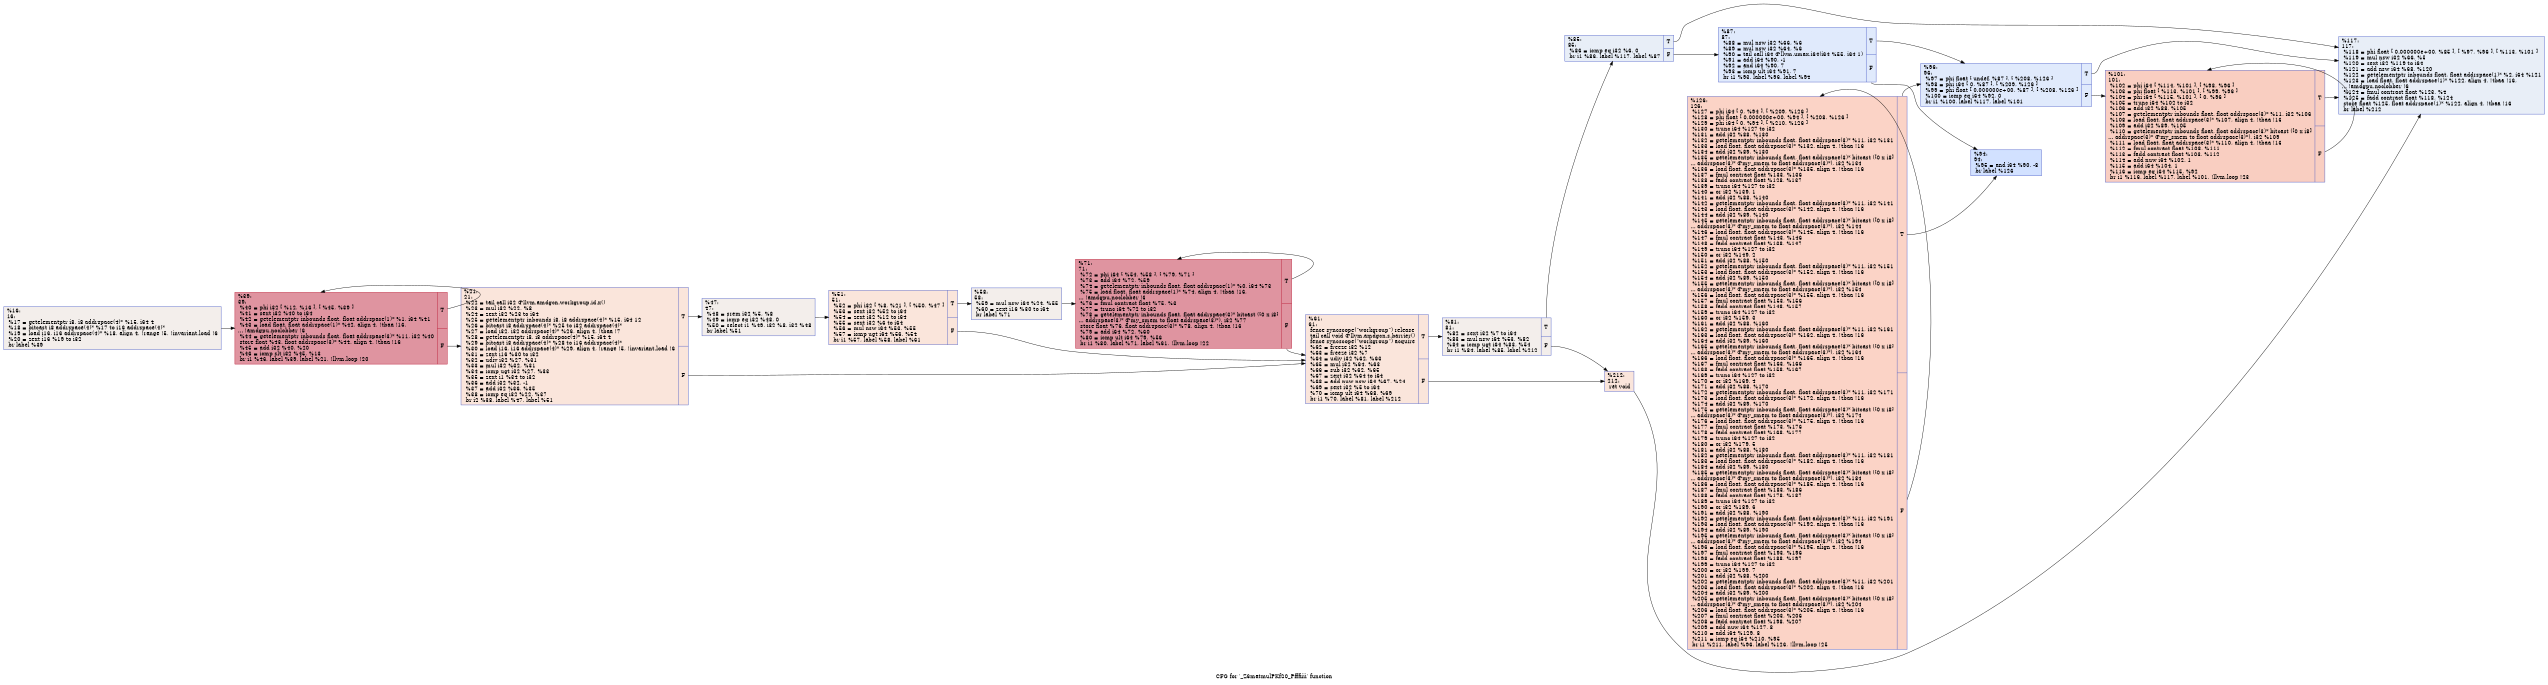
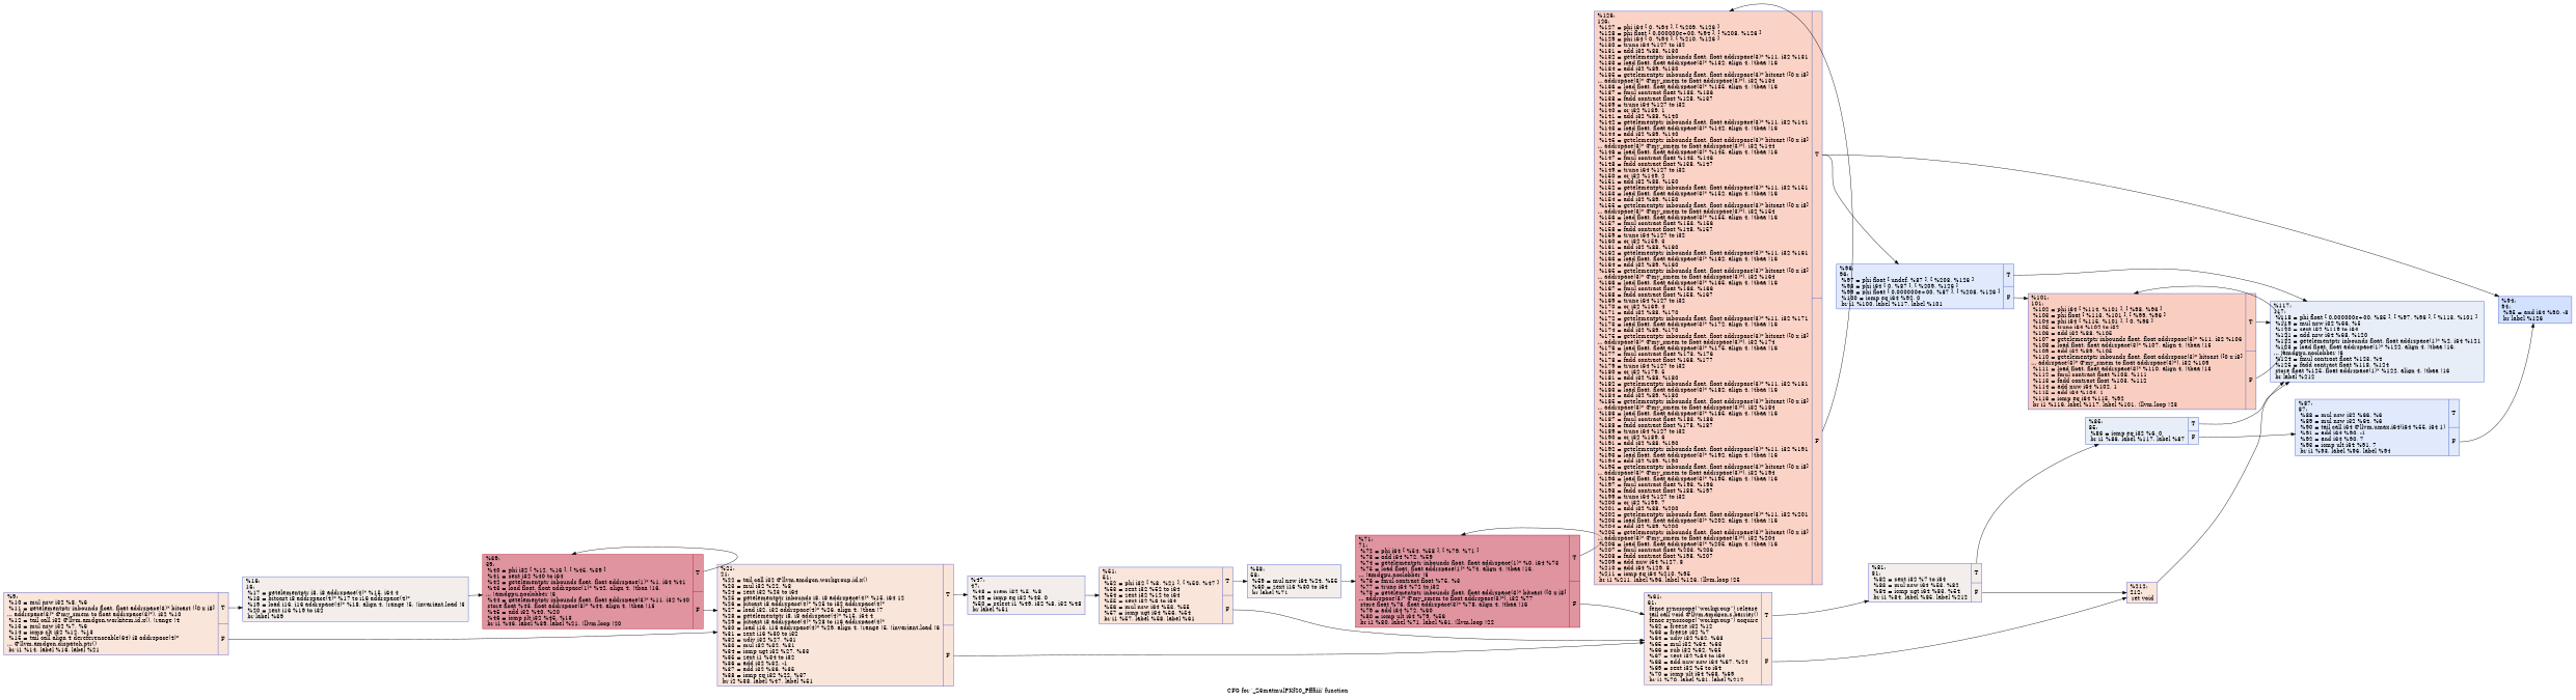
  digraph {
    label="CFG for '_Z6matmulPKfS0_Pfffiiii' function"
    rankdir=LR
    node [color="#3d50c3ff" fillcolor="#f4c5ad70" shape=record style=filled]
    edge [tailport=s0]
+   n1 [label="{%9:\l  %10 = mul nsw i32 %8, %6\l  %11 = getelementptr inbounds float, float addrspace(3)* bitcast ([0 x i8]\l... addrspace(3)* @my_smem to float addrspace(3)*), i32 %10\l  %12 = tail call i32 @llvm.amdgcn.workitem.id.x(), !range !4\l  %13 = mul nsw i32 %7, %6\l  %14 = icmp slt i32 %12, %13\l  %15 = tail call align 4 dereferenceable(64) i8 addrspace(4)*\l... @llvm.amdgcn.dispatch.ptr()\l  br i1 %14, label %16, label %21\l|{<s0>T|<s1>F}}"]
    n2 [fillcolor="#e5d8d170" label="{%16:\l16:                                               \l  %17 = getelementptr i8, i8 addrspace(4)* %15, i64 4\l  %18 = bitcast i8 addrspace(4)* %17 to i16 addrspace(4)*\l  %19 = load i16, i16 addrspace(4)* %18, align 4, !range !5, !invariant.load !6\l  %20 = zext i16 %19 to i32\l  br label %39\l}"]
    n3 [label="{%21:\l21:                                               \l  %22 = tail call i32 @llvm.amdgcn.workgroup.id.x()\l  %23 = mul i32 %22, %8\l  %24 = zext i32 %23 to i64\l  %25 = getelementptr inbounds i8, i8 addrspace(4)* %15, i64 12\l  %26 = bitcast i8 addrspace(4)* %25 to i32 addrspace(4)*\l  %27 = load i32, i32 addrspace(4)* %26, align 4, !tbaa !7\l  %28 = getelementptr i8, i8 addrspace(4)* %15, i64 4\l  %29 = bitcast i8 addrspace(4)* %28 to i16 addrspace(4)*\l  %30 = load i16, i16 addrspace(4)* %29, align 4, !range !5, !invariant.load !6\l  %31 = zext i16 %30 to i32\l  %32 = udiv i32 %27, %31\l  %33 = mul i32 %32, %31\l  %34 = icmp ugt i32 %27, %33\l  %35 = zext i1 %34 to i32\l  %36 = add i32 %32, -1\l  %37 = add i32 %36, %35\l  %38 = icmp eq i32 %22, %37\l  br i2 %38, label %47, label %51\l|{<s0>T|<s1>F}}"]
    n4 [color="#b70d28ff" fillcolor="#b70d2870" label="{%39:\l39:                                               \l  %40 = phi i32 [ %12, %16 ], [ %45, %39 ]\l  %41 = sext i32 %40 to i64\l  %42 = getelementptr inbounds float, float addrspace(1)* %1, i64 %41\l  %43 = load float, float addrspace(1)* %42, align 4, !tbaa !16,\l... !amdgpu.noclobber !6\l  %44 = getelementptr inbounds float, float addrspace(3)* %11, i32 %40\l  store float %43, float addrspace(3)* %44, align 4, !tbaa !16\l  %45 = add i32 %40, %20\l  %46 = icmp slt i32 %45, %13\l  br i1 %46, label %39, label %21, !llvm.loop !20\l|{<s0>T|<s1>F}}"]
    n5 [fillcolor="#e5d8d170" label="{%47:\l47:                                               \l  %48 = srem i32 %5, %8\l  %49 = icmp eq i32 %48, 0\l  %50 = select i1 %49, i32 %8, i32 %48\l  br label %51\l}"]
    n6 [label="{%61:\l61:                                               \l  fence syncscope(\"workgroup\") release\l  tail call void @llvm.amdgcn.s.barrier()\l  fence syncscope(\"workgroup\") acquire\l  %62 = freeze i32 %12\l  %63 = freeze i32 %7\l  %64 = udiv i32 %62, %63\l  %65 = mul i32 %64, %63\l  %66 = sub i32 %62, %65\l  %67 = zext i32 %64 to i64\l  %68 = add nuw nsw i64 %67, %24\l  %69 = sext i32 %5 to i64\l  %70 = icmp ult i64 %68, %69\l  br i1 %70, label %81, label %212\l|{<s0>T|<s1>F}}"]
    n7 [label="{%51:\l51:                                               \l  %52 = phi i32 [ %8, %21 ], [ %50, %47 ]\l  %53 = sext i32 %52 to i64\l  %54 = zext i32 %12 to i64\l  %55 = sext i32 %6 to i64\l  %56 = mul nsw i64 %53, %55\l  %57 = icmp ugt i64 %56, %54\l  br i1 %57, label %58, label %61\l|{<s0>T|<s1>F}}"]
    n8 [fillcolor="#e5d8d170" label="{%58:\l58:                                               \l  %59 = mul nsw i64 %24, %55\l  %60 = zext i16 %30 to i64\l  br label %71\l}"]
    n9 [color="#b70d28ff" fillcolor="#b70d2870" label="{%71:\l71:                                               \l  %72 = phi i64 [ %54, %58 ], [ %79, %71 ]\l  %73 = add i64 %72, %59\l  %74 = getelementptr inbounds float, float addrspace(1)* %0, i64 %73\l  %75 = load float, float addrspace(1)* %74, align 4, !tbaa !16,\l... !amdgpu.noclobber !6\l  %76 = fmul contract float %75, %3\l  %77 = trunc i64 %72 to i32\l  %78 = getelementptr inbounds float, float addrspace(3)* bitcast ([0 x i8]\l... addrspace(3)* @my_smem to float addrspace(3)*), i32 %77\l  store float %76, float addrspace(3)* %78, align 4, !tbaa !16\l  %79 = add i64 %72, %60\l  %80 = icmp ult i64 %79, %56\l  br i1 %80, label %71, label %61, !llvm.loop !22\l|{<s0>T|<s1>F}}"]
    n10 [fillcolor="#e5d8d170" label="{%81:\l81:                                               \l  %82 = sext i32 %7 to i64\l  %83 = mul nsw i64 %53, %82\l  %84 = icmp ugt i64 %83, %54\l  br i1 %84, label %85, label %212\l|{<s0>T|<s1>F}}"]
    n11 [label="{%212:\l212:                                              \l  ret void\l}"]
    n12 [fillcolor="#cbd8ee70" label="{%85:\l85:                                               \l  %86 = icmp eq i32 %6, 0\l  br i1 %86, label %117, label %87\l|{<s0>T|<s1>F}}"]
    n13 [fillcolor="#cbd8ee70" label="{%117:\l117:                                              \l  %118 = phi float [ 0.000000e+00, %85 ], [ %97, %96 ], [ %113, %101 ]\l  %119 = mul nsw i32 %66, %5\l  %120 = sext i32 %119 to i64\l  %121 = add nsw i64 %68, %120\l  %122 = getelementptr inbounds float, float addrspace(1)* %2, i64 %121\l  %123 = load float, float addrspace(1)* %122, align 4, !tbaa !16,\l... !amdgpu.noclobber !6\l  %124 = fmul contract float %123, %4\l  %125 = fadd contract float %118, %124\l  store float %125, float addrspace(1)* %122, align 4, !tbaa !16\l  br label %212\l}"]
    n14 [fillcolor="#b9d0f970" label="{%87:\l87:                                               \l  %88 = mul nsw i32 %66, %6\l  %89 = mul nsw i32 %64, %6\l  %90 = tail call i64 @llvm.umax.i64(i64 %55, i64 1)\l  %91 = add i64 %90, -1\l  %92 = and i64 %90, 7\l  %93 = icmp ult i64 %91, 7\l  br i1 %93, label %96, label %94\l|{<s0>T|<s1>F}}"]
    n15 [fillcolor="#b9d0f970" label="{%96:\l96:                                               \l  %97 = phi float [ undef, %87 ], [ %208, %126 ]\l  %98 = phi i64 [ 0, %87 ], [ %209, %126 ]\l  %99 = phi float [ 0.000000e+00, %87 ], [ %208, %126 ]\l  %100 = icmp eq i64 %92, 0\l  br i1 %100, label %117, label %101\l|{<s0>T|<s1>F}}"]
    n16 [fillcolor="#9abbff70" label="{%94:\l94:                                               \l  %95 = and i64 %90, -8\l  br label %126\l}"]
    n17 [fillcolor="#f2907270" label="{%101:\l101:                                              \l  %102 = phi i64 [ %114, %101 ], [ %98, %96 ]\l  %103 = phi float [ %113, %101 ], [ %99, %96 ]\l  %104 = phi i64 [ %115, %101 ], [ 0, %96 ]\l  %105 = trunc i64 %102 to i32\l  %106 = add i32 %88, %105\l  %107 = getelementptr inbounds float, float addrspace(3)* %11, i32 %106\l  %108 = load float, float addrspace(3)* %107, align 4, !tbaa !16\l  %109 = add i32 %89, %105\l  %110 = getelementptr inbounds float, float addrspace(3)* bitcast ([0 x i8]\l... addrspace(3)* @my_smem to float addrspace(3)*), i32 %109\l  %111 = load float, float addrspace(3)* %110, align 4, !tbaa !16\l  %112 = fmul contract float %108, %111\l  %113 = fadd contract float %103, %112\l  %114 = add nuw i64 %102, 1\l  %115 = add i64 %104, 1\l  %116 = icmp eq i64 %115, %92\l  br i1 %116, label %117, label %101, !llvm.loop !23\l|{<s0>T|<s1>F}}"]
    n18 [fillcolor="#f59c7d70" label="{%126:\l126:                                              \l  %127 = phi i64 [ 0, %94 ], [ %209, %126 ]\l  %128 = phi float [ 0.000000e+00, %94 ], [ %208, %126 ]\l  %129 = phi i64 [ 0, %94 ], [ %210, %126 ]\l  %130 = trunc i64 %127 to i32\l  %131 = add i32 %88, %130\l  %132 = getelementptr inbounds float, float addrspace(3)* %11, i32 %131\l  %133 = load float, float addrspace(3)* %132, align 4, !tbaa !16\l  %134 = add i32 %89, %130\l  %135 = getelementptr inbounds float, float addrspace(3)* bitcast ([0 x i8]\l... addrspace(3)* @my_smem to float addrspace(3)*), i32 %134\l  %136 = load float, float addrspace(3)* %135, align 4, !tbaa !16\l  %137 = fmul contract float %133, %136\l  %138 = fadd contract float %128, %137\l  %139 = trunc i64 %127 to i32\l  %140 = or i32 %139, 1\l  %141 = add i32 %88, %140\l  %142 = getelementptr inbounds float, float addrspace(3)* %11, i32 %141\l  %143 = load float, float addrspace(3)* %142, align 4, !tbaa !16\l  %144 = add i32 %89, %140\l  %145 = getelementptr inbounds float, float addrspace(3)* bitcast ([0 x i8]\l... addrspace(3)* @my_smem to float addrspace(3)*), i32 %144\l  %146 = load float, float addrspace(3)* %145, align 4, !tbaa !16\l  %147 = fmul contract float %143, %146\l  %148 = fadd contract float %138, %147\l  %149 = trunc i64 %127 to i32\l  %150 = or i32 %149, 2\l  %151 = add i32 %88, %150\l  %152 = getelementptr inbounds float, float addrspace(3)* %11, i32 %151\l  %153 = load float, float addrspace(3)* %152, align 4, !tbaa !16\l  %154 = add i32 %89, %150\l  %155 = getelementptr inbounds float, float addrspace(3)* bitcast ([0 x i8]\l... addrspace(3)* @my_smem to float addrspace(3)*), i32 %154\l  %156 = load float, float addrspace(3)* %155, align 4, !tbaa !16\l  %157 = fmul contract float %153, %156\l  %158 = fadd contract float %148, %157\l  %159 = trunc i64 %127 to i32\l  %160 = or i32 %159, 3\l  %161 = add i32 %88, %160\l  %162 = getelementptr inbounds float, float addrspace(3)* %11, i32 %161\l  %163 = load float, float addrspace(3)* %162, align 4, !tbaa !16\l  %164 = add i32 %89, %160\l  %165 = getelementptr inbounds float, float addrspace(3)* bitcast ([0 x i8]\l... addrspace(3)* @my_smem to float addrspace(3)*), i32 %164\l  %166 = load float, float addrspace(3)* %165, align 4, !tbaa !16\l  %167 = fmul contract float %163, %166\l  %168 = fadd contract float %158, %167\l  %169 = trunc i64 %127 to i32\l  %170 = or i32 %169, 4\l  %171 = add i32 %88, %170\l  %172 = getelementptr inbounds float, float addrspace(3)* %11, i32 %171\l  %173 = load float, float addrspace(3)* %172, align 4, !tbaa !16\l  %174 = add i32 %89, %170\l  %175 = getelementptr inbounds float, float addrspace(3)* bitcast ([0 x i8]\l... addrspace(3)* @my_smem to float addrspace(3)*), i32 %174\l  %176 = load float, float addrspace(3)* %175, align 4, !tbaa !16\l  %177 = fmul contract float %173, %176\l  %178 = fadd contract float %168, %177\l  %179 = trunc i64 %127 to i32\l  %180 = or i32 %179, 5\l  %181 = add i32 %88, %180\l  %182 = getelementptr inbounds float, float addrspace(3)* %11, i32 %181\l  %183 = load float, float addrspace(3)* %182, align 4, !tbaa !16\l  %184 = add i32 %89, %180\l  %185 = getelementptr inbounds float, float addrspace(3)* bitcast ([0 x i8]\l... addrspace(3)* @my_smem to float addrspace(3)*), i32 %184\l  %186 = load float, float addrspace(3)* %185, align 4, !tbaa !16\l  %187 = fmul contract float %183, %186\l  %188 = fadd contract float %178, %187\l  %189 = trunc i64 %127 to i32\l  %190 = or i32 %189, 6\l  %191 = add i32 %88, %190\l  %192 = getelementptr inbounds float, float addrspace(3)* %11, i32 %191\l  %193 = load float, float addrspace(3)* %192, align 4, !tbaa !16\l  %194 = add i32 %89, %190\l  %195 = getelementptr inbounds float, float addrspace(3)* bitcast ([0 x i8]\l... addrspace(3)* @my_smem to float addrspace(3)*), i32 %194\l  %196 = load float, float addrspace(3)* %195, align 4, !tbaa !16\l  %197 = fmul contract float %193, %196\l  %198 = fadd contract float %188, %197\l  %199 = trunc i64 %127 to i32\l  %200 = or i32 %199, 7\l  %201 = add i32 %88, %200\l  %202 = getelementptr inbounds float, float addrspace(3)* %11, i32 %201\l  %203 = load float, float addrspace(3)* %202, align 4, !tbaa !16\l  %204 = add i32 %89, %200\l  %205 = getelementptr inbounds float, float addrspace(3)* bitcast ([0 x i8]\l... addrspace(3)* @my_smem to float addrspace(3)*), i32 %204\l  %206 = load float, float addrspace(3)* %205, align 4, !tbaa !16\l  %207 = fmul contract float %203, %206\l  %208 = fadd contract float %198, %207\l  %209 = add nuw i64 %127, 8\l  %210 = add i64 %129, 8\l  %211 = icmp eq i64 %210, %95\l  br i1 %211, label %96, label %126, !llvm.loop !25\l|{<s0>T|<s1>F}}"]
+   n1 -> n2
+   n1 -> n3 [tailport=s1]
    n2 -> n4
    n3 -> n5
    n3 -> n6 [tailport=s1]
    n4 -> n3 [tailport=s1]
    n4 -> n4
    n5 -> n7
    n6 -> n10
    n6 -> n11 [tailport=s1]
    n7 -> n6 [tailport=s1]
    n7 -> n8
    n8 -> n9
    n9 -> n6 [tailport=s1]
    n9 -> n9
    n10 -> n11 [tailport=s1]
    n10 -> n12
    n11 -> n13
    n12 -> n13
    n12 -> n14 [tailport=s1]
-   n14 -> n15
    n14 -> n16 [tailport=s1]
    n15 -> n13
    n15 -> n17 [tailport=s1]
    n17 -> n13
    n17 -> n17 [tailport=s1]
    n18 -> n15
    n18 -> n16
    n18 -> n18 [tailport=s1]
  }
